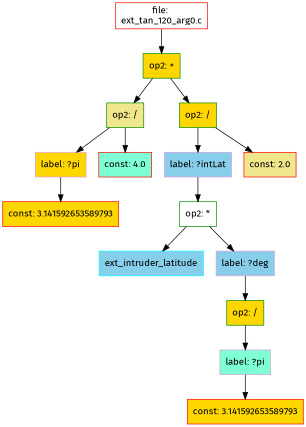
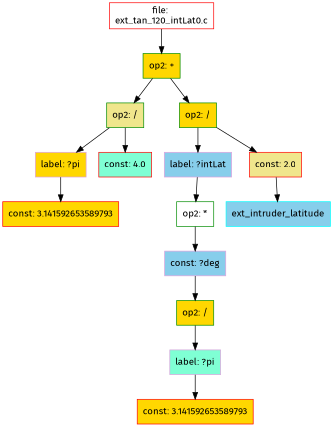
  digraph {
    fontname="Fira Sans"
    node [color=green4 fillcolor=gold fontname="Fira Sans" shape=box style=filled]
    edge [fontname="Fira Sans"]
-   n1 [color=red fillcolor=white label="file: \next_tan_120_arg0.c"]
+   n1 [color=red fillcolor=white label="file: \next_tan_120_intLat0.c"]
    n2 [label="op2: +"]
    n3 [fillcolor=khaki label="op2: /"]
    n4 [label="op2: /"]
    n5 [color=plum label="label: ?pi"]
    n6 [color=red1 fillcolor=aquamarine label="const: 4.0"]
    n7 [color=plum fillcolor=skyblue label="label: ?intLat"]
    n8 [color=red1 fillcolor=khaki label="const: 2.0"]
    n9 [color=red1 label="const: 3.141592653589793"]
    n10 [fillcolor=white label="op2: *"]
    n11 [color=cyan1 fillcolor=skyblue label=ext_intruder_latitude]
-   n12 [color=plum fillcolor=skyblue label="label: ?deg"]
+   n12 [color=plum fillcolor=skyblue label="const: ?deg"]
    n13 [label="op2: /"]
    n14 [color=plum fillcolor=aquamarine label="label: ?pi"]
    n15 [color=red1 label="const: 3.141592653589793"]
    n1 -> n2
    n2 -> n3
    n2 -> n4
    n3 -> n5
    n3 -> n6
    n4 -> n7
    n4 -> n8
    n5 -> n9
    n7 -> n10
-   n10 -> n11
+   n8 -> n11
    n10 -> n12
    n12 -> n13
    n13 -> n14
    n14 -> n15
  }
